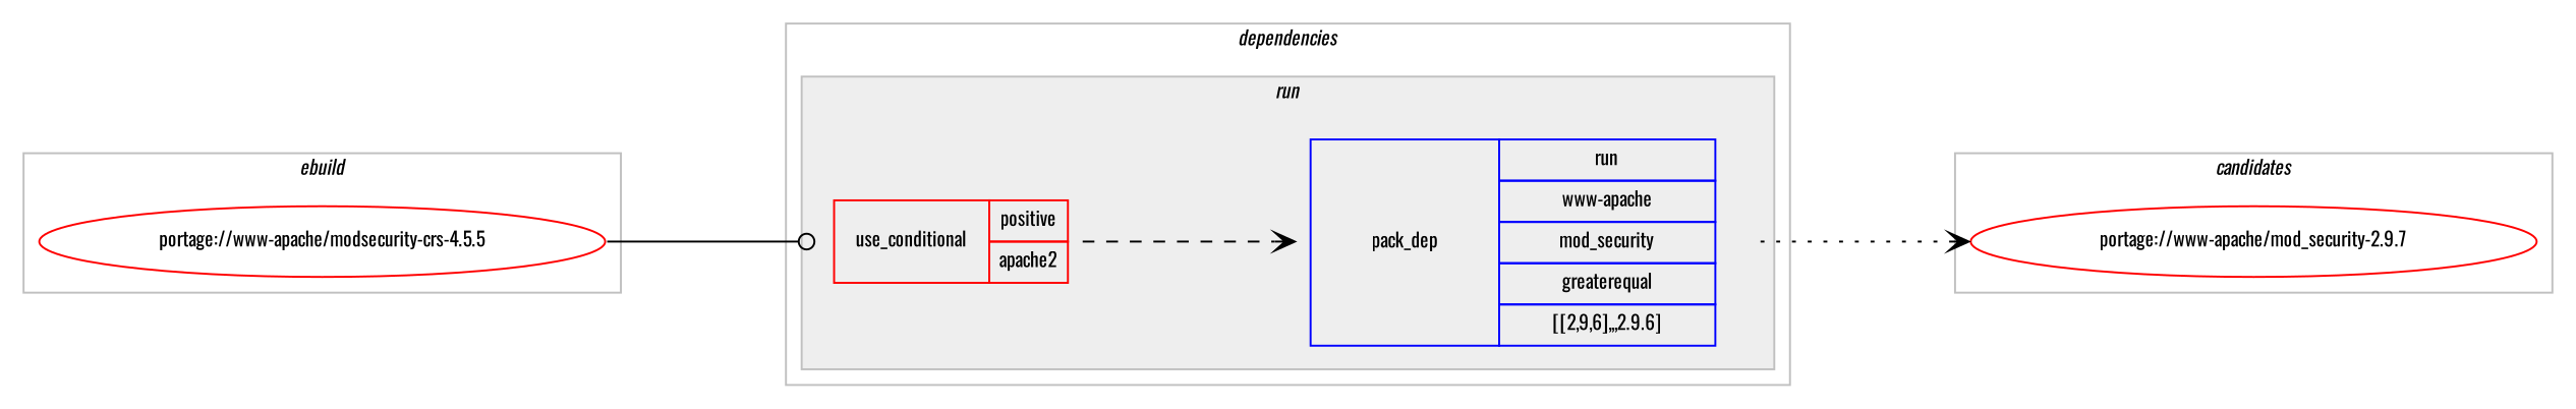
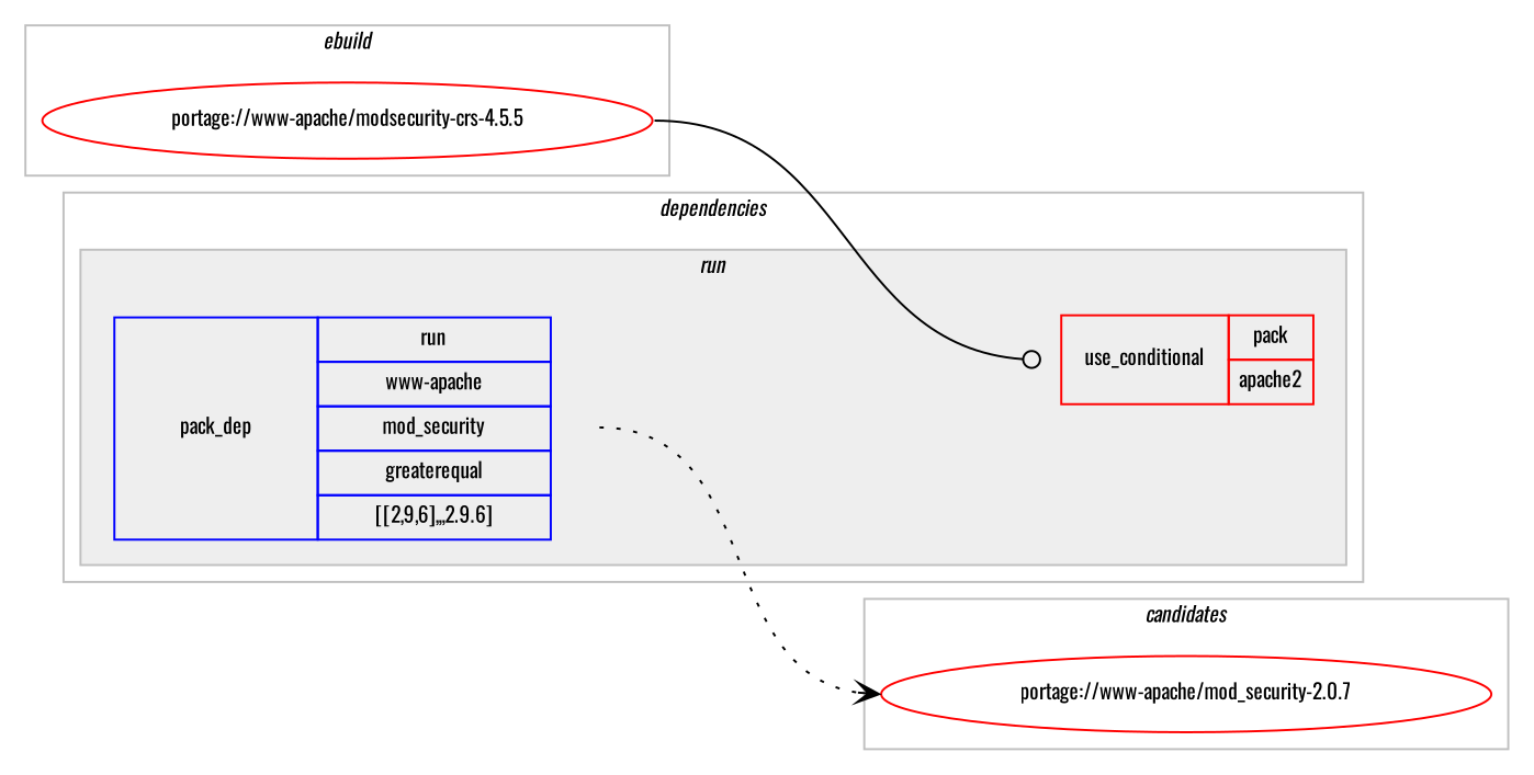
  digraph {
    compound=true
    concentrate=true
    fontname=Oswald
    fontsize=10
    newrank=true
    rankdir=LR
    ranksep=1.5
    node [color=red fontname=Oswald fontsize=10]
    edge [arrowhead=vee fontname=Oswald headport=w tailport=e weight=20]
    n1 [label="portage://www-apache/modsecurity-crs-4.5.5" width=4]
    n2 [color=blue label=<<TABLE BORDER="0" CELLBORDER="1" CELLSPACING="0" CELLPADDING="4" WIDTH="220"><TR><TD ROWSPAN="6" CELLPADDING="30">pack_dep</TD></TR><TR><TD WIDTH="110">run</TD></TR><TR><TD>www-apache</TD></TR><TR><TD>mod_security</TD></TR><TR><TD>greaterequal</TD></TR><TR><TD>[[2,9,6],,,2.9.6]</TD></TR></TABLE>> shape=none]
-   n3 [label=<<TABLE BORDER="0" CELLBORDER="1" CELLSPACING="0" CELLPADDING="4"><TR><TD ROWSPAN="3" CELLPADDING="10">use_conditional</TD></TR><TR><TD>positive</TD></TR><TR><TD>apache2</TD></TR></TABLE>> shape=none]
-   n4 [label="portage://www-apache/mod_security-2.9.7" width=4]
+   n3 [label=<<TABLE BORDER="0" CELLBORDER="1" CELLSPACING="0" CELLPADDING="4"><TR><TD ROWSPAN="3" CELLPADDING="10">use_conditional</TD></TR><TR><TD>pack</TD></TR><TR><TD>apache2</TD></TR></TABLE>> shape=none]
+   n4 [label="portage://www-apache/mod_security-2.0.7" width=4]
    subgraph cluster_1 {
      color=gray
      label=<<i>ebuild</i>>
      n1
    }
    subgraph cluster_2 {
      color=gray
      label=<<i>dependencies</i>>
      subgraph cluster_3 {
        color=gray
        fillcolor="#eeeeee"
        label=<<i>compile</i>>
        style=filled
      }
      subgraph cluster_4 {
        color=gray
        fillcolor="#eeeeee"
        label=<<i>compile and run</i>>
        style=filled
      }
      subgraph cluster_5 {
        color=gray
        fillcolor="#eeeeee"
        label=<<i>run</i>>
        style=filled
        subgraph sub_6 {
          color=gray
          fillcolor="#eeeeee"
          label=<<i>run</i>>
          style=filled
          n3
          subgraph sub_7 {
            color=gray
            fillcolor="#eeeeee"
            label=<<i>run</i>>
            style=filled
            n2
          }
        }
      }
    }
    subgraph cluster_8 {
      color=gray
      label=<<i>candidates</i>>
      rank=same
      subgraph sub_9 {
        color=black
        label=<<i>candidates</i>>
        nodesep=1
        rank=same
        n4
      }
    }
    n1 -> n3 [arrowhead=odot style=solid]
    n2 -> n4 [style=dotted weight=100]
-   n3 -> n2 [style=dashed]
  }
